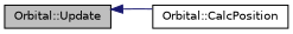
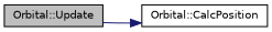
  digraph {
    rankdir=LR
    node [color=black fontname=Helvetica fontsize=10 shape=record style=filled]
    n1 [fillcolor=grey75 fontcolor=black height=0.2 label="Orbital::Update" width=0.4]
    n2 [fillcolor=white height=0.2 label="Orbital::CalcPosition" width=0.4]
-   n2 -> n1 [color=midnightblue fontname=Helvetica fontsize=10 labelfontname=Helvetica labelfontsize=10 style=solid]
+   n1 -> n2 [color=midnightblue fontname=Helvetica fontsize=10 labelfontname=Helvetica labelfontsize=10 style=solid]
  }
